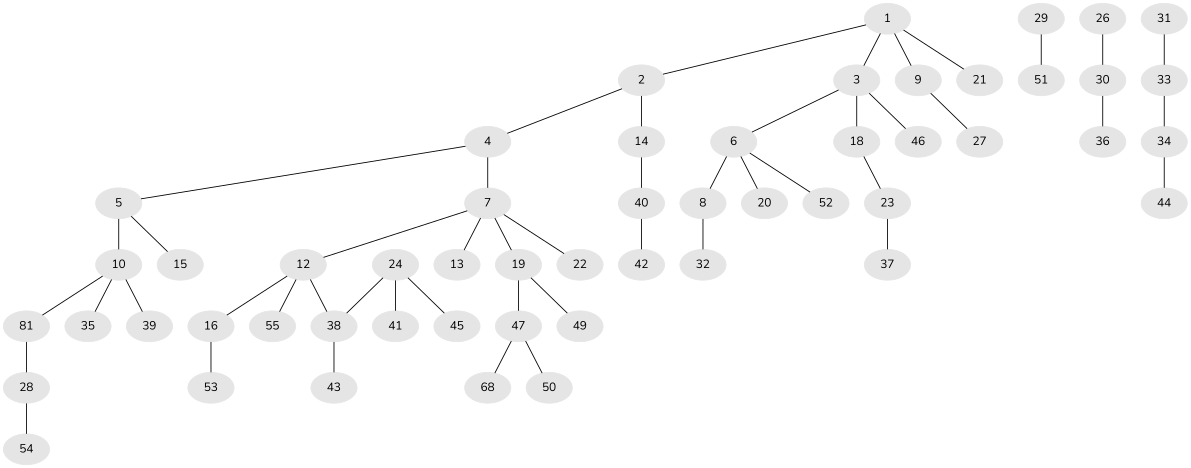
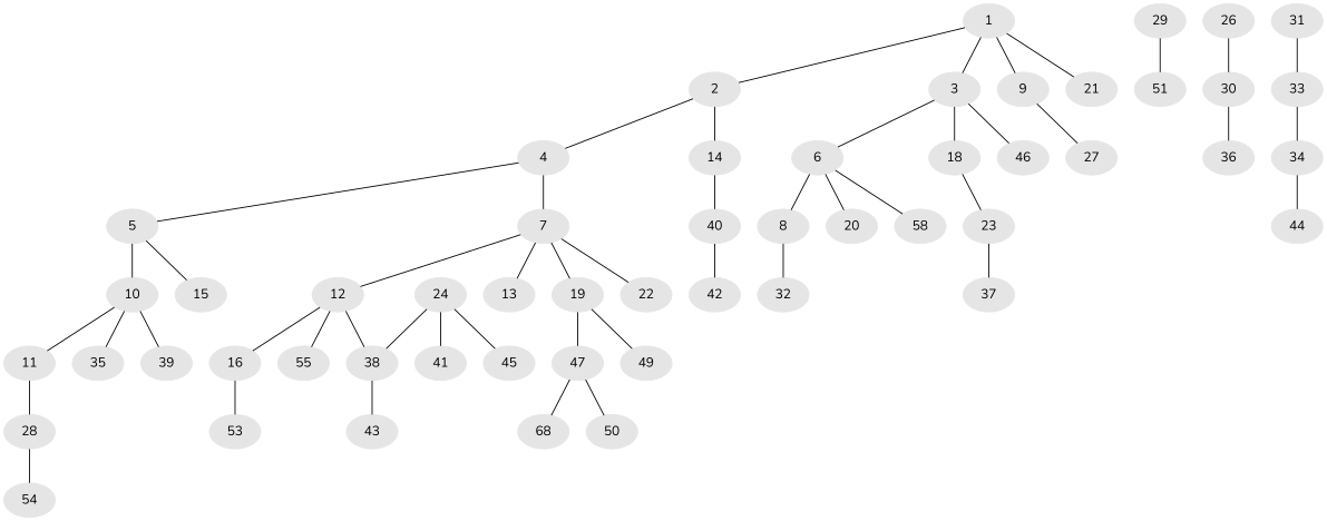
  graph {
    fontname=Nunito
    node [color=gray90 fontname=Nunito style=filled]
    edge [fontname=Nunito weight=1.0]
    1
    2
    3
    9
    21
    4
    14
    6
    18
    46
    27
    5
    7
    40
    8
    20
-   52
+   52 [label=58]
    23
    10
    15
    12
    13
    19
    22
-   11 [label=81]
+   11
    35
    39
    32
    16
    55
    38
    47
    49
    28
    54
    53
    24
    41
    45
    42
    29
    51
    37
    n44 [label=68]
    50
    43
    26
    30
    31
    33
    36
    34
    44
    1 -- 2
    1 -- 3
    1 -- 9
    1 -- 21
    2 -- 4
    2 -- 14
    3 -- 6
    3 -- 18
    3 -- 46
    9 -- 27
    4 -- 5
    4 -- 7
    14 -- 40
    6 -- 8 [weight=3.0]
    6 -- 20
    6 -- 52
    18 -- 23 [weight=2.0]
    5 -- 10 [weight=4.0]
    5 -- 15
    7 -- 12
    7 -- 13
    7 -- 19
    7 -- 22
    40 -- 42
    8 -- 32
    23 -- 37
    10 -- 11
    10 -- 35
    10 -- 39
    12 -- 16
    12 -- 55
    12 -- 38
    19 -- 47
    19 -- 49
    11 -- 28
    16 -- 53
    38 -- 43
    47 -- n44
    47 -- 50
    28 -- 54
    24 -- 38
    24 -- 41
    24 -- 45
    29 -- 51
    26 -- 30 [weight=2.0]
    30 -- 36
    31 -- 33
    33 -- 34
    34 -- 44
  }
